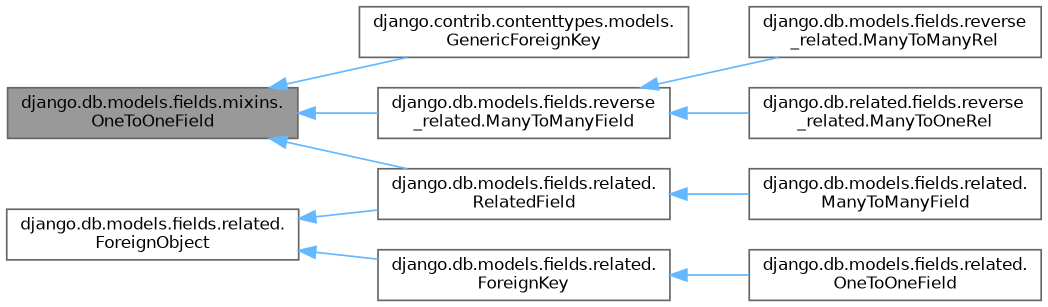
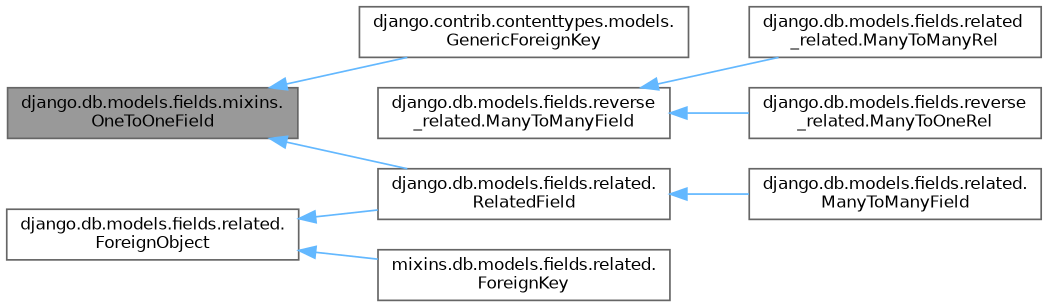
  digraph {
    rankdir=LR
    node [color=gray40 fillcolor=white fontname=Helvetica fontsize=10 shape=box style=filled]
    edge [color=steelblue1 dir=back fontname=Helvetica fontsize=10 labelfontname=Helvetica labelfontsize=10 style=solid]
    n1 [fillcolor=grey60 fontcolor=black height=0.2 label="django.db.models.fields.mixins.\lOneToOneField" width=0.4]
    n2 [height=0.2 label="django.contrib.contenttypes.models.\lGenericForeignKey" width=0.4]
    n3 [height=0.2 label="django.db.models.fields.related.\lRelatedField" width=0.4]
    n4 [height=0.2 label="django.db.models.fields.reverse\l_related.ManyToManyField" width=0.4]
    n5 [height=0.2 label="django.db.models.fields.related.\lManyToManyField" width=0.4]
-   n6 [height=0.2 label="django.db.models.fields.reverse\l_related.ManyToManyRel" width=0.4]
-   n7 [height=0.2 label="django.db.related.fields.reverse\l_related.ManyToOneRel" width=0.4]
+   n6 [height=0.2 label="django.db.models.fields.related\l_related.ManyToManyRel" width=0.4]
+   n7 [height=0.2 label="django.db.models.fields.reverse\l_related.ManyToOneRel" width=0.4]
    n8 [height=0.2 label="django.db.models.fields.related.\lForeignObject" width=0.4]
-   n9 [height=0.2 label="django.db.models.fields.related.\lForeignKey" width=0.4]
-   n10 [height=0.2 label="django.db.models.fields.related.\lOneToOneField" width=0.4]
+   n9 [height=0.2 label="mixins.db.models.fields.related.\lForeignKey" width=0.4]
    n1 -> n2
    n1 -> n3
-   n1 -> n4
    n3 -> n5
    n4 -> n6
    n4 -> n7
    n8 -> n3
    n8 -> n9
-   n9 -> n10
  }
